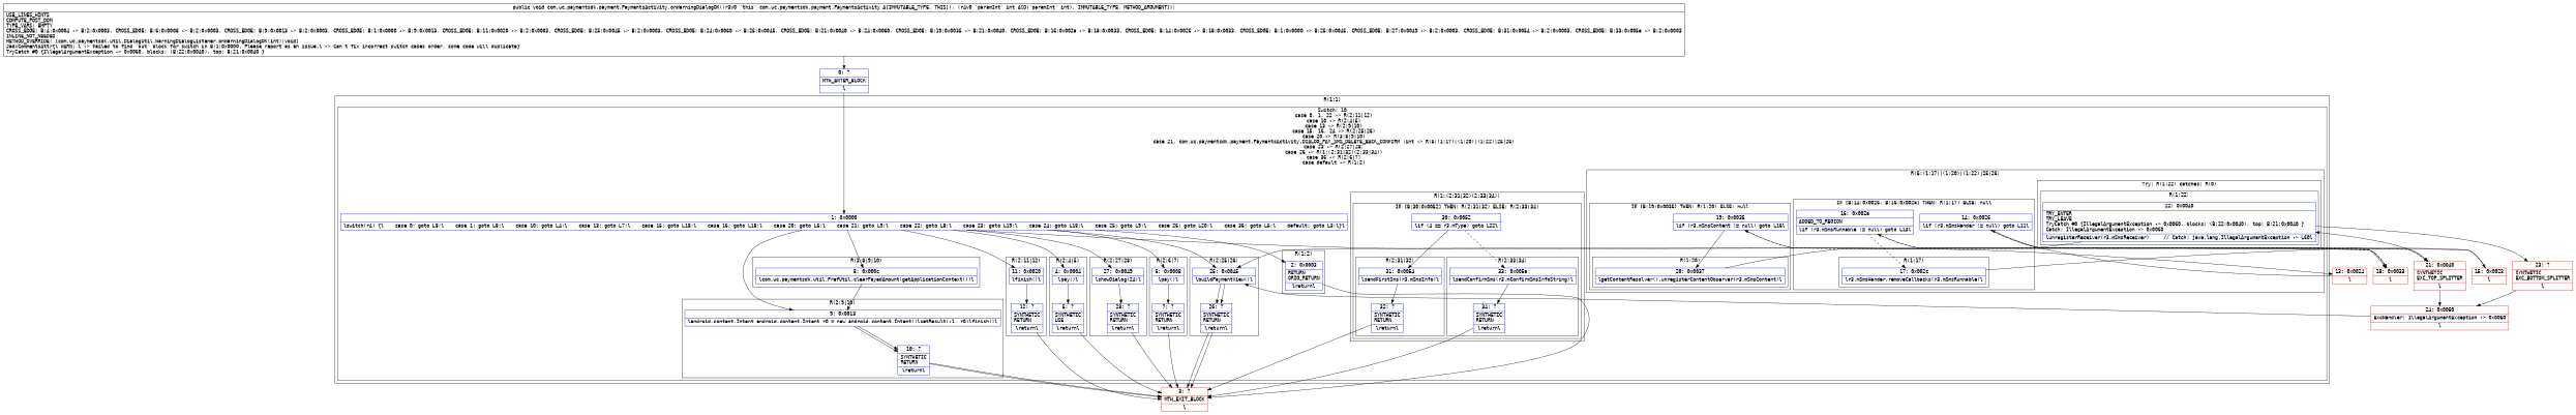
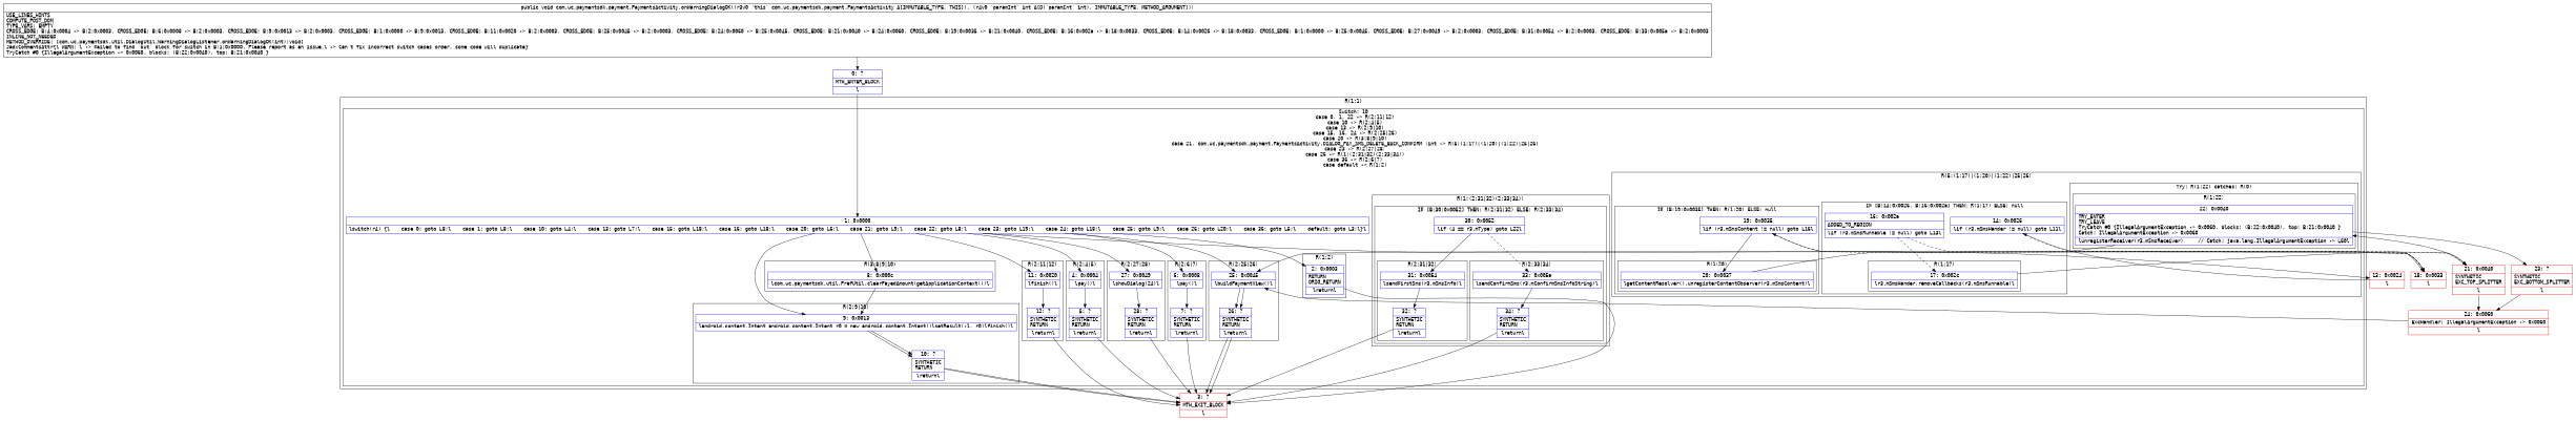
  digraph {
    fontname="DejaVu Sans Mono"
    node [color=blue fontname="DejaVu Sans Mono" shape=record]
    edge [fontname="DejaVu Sans Mono"]
    n1 [label="{11\:\ 0x0020|lfinish()l}"]
    n2 [label="{12\:\ ?|SYNTHETIC\lRETURN\l|lreturnl}"]
    n3 [label="{4\:\ 0x0004|lpay()l}"]
-   n4 [label="{5\:\ ?|SYNTHETIC\lUSE\l|lreturnl}"]
+   n4 [label="{5\:\ ?|SYNTHETIC\lRETURN\l|lreturnl}"]
    n5 [label="{9\:\ 0x0013|landroid.content.Intent android.content.Intent r0 = new android.content.Intent()lsetResult(\-1, r0)lfinish()l}"]
    n6 [label="{10\:\ ?|SYNTHETIC\lRETURN\l|lreturnl}"]
    n7 [label="{25\:\ 0x0045|lbuildPaymentView()l}"]
    n8 [label="{26\:\ ?|SYNTHETIC\lRETURN\l|lreturnl}"]
    n9 [label="{27\:\ 0x0049|lshowDialog(24)l}"]
    n10 [label="{28\:\ ?|SYNTHETIC\lRETURN\l|lreturnl}"]
    n11 [label="{8\:\ 0x000c|lcom.uc.paymentsdk.util.PrefUtil.clearPayedAmount(getApplicationContext())l}"]
    n12 [label="{17\:\ 0x002c|lr3.mSmsHander.removeCallbacks(r3.mSmsRunnable)l}"]
    n13 [label="{14\:\ 0x0026|lif (r3.mSmsHander != null) goto L11l}"]
    n14 [label="{16\:\ 0x002a|ADDED_TO_REGION\l|lif (r3.mSmsRunnable != null) goto L13l}"]
    n15 [label="{20\:\ 0x0037|lgetContentResolver().unregisterContentObserver(r3.mSmsContent)l}"]
    n16 [label="{19\:\ 0x0035|lif (r3.mSmsContent != null) goto L16l}"]
    n17 [label="{22\:\ 0x0040|TRY_ENTER\lTRY_LEAVE\lTryCatch #0 \{IllegalArgumentException \-\> 0x0060, blocks: (B:22:0x0040), top: B:21:0x0040 \}\lCatch: IllegalArgumentException \-\> 0x0060\l|lunregisterReceiver(r3.mSmsReceiver)     \/\/ Catch: java.lang.IllegalArgumentException \-\> L60l}"]
    n18 [label="{31\:\ 0x0054|lsendFirstSms(r3.mSmsInfo)l}"]
    n19 [label="{32\:\ ?|SYNTHETIC\lRETURN\l|lreturnl}"]
    n20 [label="{33\:\ 0x005a|lsendConfirmSms(r3.mConfirmSmsInfoString)l}"]
    n21 [label="{34\:\ ?|SYNTHETIC\lRETURN\l|lreturnl}"]
    n22 [label="{30\:\ 0x0052|lif (4 == r3.mType) goto L22l}"]
    n23 [label="{6\:\ 0x0008|lpay()l}"]
    n24 [label="{7\:\ ?|SYNTHETIC\lRETURN\l|lreturnl}"]
    n25 [label="{2\:\ 0x0003|RETURN\lORIG_RETURN\l|lreturnl}"]
    n26 [label="{1\:\ 0x0000|lswitch(r4) \{l    case 0: goto L8;l    case 1: goto L8;l    case 10: goto L4;l    case 13: goto L7;l    case 15: goto L18;l    case 16: goto L18;l    case 20: goto L6;l    case 21: goto L9;l    case 22: goto L8;l    case 23: goto L19;l    case 24: goto L18;l    case 25: goto L9;l    case 26: goto L20;l    case 36: goto L5;l    default: goto L3;l\}l}"]
    n27 [color=red label="{3\:\ ?|MTH_EXIT_BLOCK\l|l}"]
    n28 [color=red label="{18\:\ 0x0033|l}"]
-   n29 [color=red label="{15\:\ 0x0028|l}"]
    n30 [color=red label="{21\:\ 0x0040|SYNTHETIC\lEXC_TOP_SPLITTER\l|l}"]
    n31 [color=red label="{23\:\ ?|SYNTHETIC\lEXC_BOTTOM_SPLITTER\l|l}"]
    n32 [color=red label="{13\:\ 0x0024|l}"]
    n33 [color=red label="{24\:\ 0x0060|ExcHandler: IllegalArgumentException \-\> 0x0060\l|l}"]
    n34 [label="{0\:\ ?|MTH_ENTER_BLOCK\l|l}"]
    n35 [label="{public void com.uc.paymentsdk.payment.PaymentsActivity.onWarningDialogOK((r3v0 'this' com.uc.paymentsdk.payment.PaymentsActivity A[IMMUTABLE_TYPE, THIS]), (r4v0 'paramInt' int A[D('paramInt' int), IMMUTABLE_TYPE, METHOD_ARGUMENT]))  | USE_LINES_HINTS\lCOMPUTE_POST_DOM\lTYPE_VARS: EMPTY\lCROSS_EDGE: B:4:0x0004 \-\> B:2:0x0003, CROSS_EDGE: B:6:0x0008 \-\> B:2:0x0003, CROSS_EDGE: B:9:0x0013 \-\> B:2:0x0003, CROSS_EDGE: B:1:0x0000 \-\> B:9:0x0013, CROSS_EDGE: B:11:0x0020 \-\> B:2:0x0003, CROSS_EDGE: B:25:0x0045 \-\> B:2:0x0003, CROSS_EDGE: B:24:0x0060 \-\> B:25:0x0045, CROSS_EDGE: B:21:0x0040 \-\> B:24:0x0060, CROSS_EDGE: B:19:0x0035 \-\> B:21:0x0040, CROSS_EDGE: B:16:0x002a \-\> B:18:0x0033, CROSS_EDGE: B:14:0x0026 \-\> B:18:0x0033, CROSS_EDGE: B:1:0x0000 \-\> B:25:0x0045, CROSS_EDGE: B:27:0x0049 \-\> B:2:0x0003, CROSS_EDGE: B:31:0x0054 \-\> B:2:0x0003, CROSS_EDGE: B:33:0x005a \-\> B:2:0x0003\lINLINE_NOT_NEEDED\lMETHOD_OVERRIDE: [com.uc.paymentsdk.util.DialogUtil.WarningDialogListener.onWarningDialogOK(int):void]\lJadxCommentsAttr\{l WARN: l \-\> Failed to find 'out' block for switch in B:1:0x0000. Please report as an issue.l \-\> Can't fix incorrect switch cases order, some code will duplicate\}\lTryCatch #0 \{IllegalArgumentException \-\> 0x0060, blocks: (B:22:0x0040), top: B:21:0x0040 \}\l}" color=""]
    subgraph cluster_1 {
      label="R(1:1)"
      subgraph cluster_2 {
        label="Switch: 10\n case 0, 1, 22 -> R(2:11|12)\n case 10 -> R(2:4|5)\n case 13 -> R(2:9|10)\n case 15, 16, 24 -> R(2:25|26)\n case 20 -> R(3:8|9|10)\n case 21, com.uc.paymentsdk.payment.PaymentsActivity.DIALOG_PAY_SMS_DELETE_BACK_CONFIRM :int -> R(5:(1:17)|(1:20)|(1:22)|25|26)\n case 23 -> R(2:27|28)\n case 26 -> R(1:(2:31|32)(2:33|34))\n case 36 -> R(2:6|7)\n case default -> R(1:2)"
        n26
        subgraph cluster_3 {
          label="R(2:11|12)"
          n1
          n2
        }
        subgraph cluster_4 {
          label="R(2:4|5)"
          n3
          n4
        }
        subgraph cluster_5 {
          label="R(2:9|10)"
          n5
          n6
        }
        subgraph cluster_6 {
          label="R(2:25|26)"
          n7
          n8
        }
        subgraph cluster_7 {
          label="R(2:27|28)"
          n9
          n10
        }
        subgraph cluster_8 {
          label="R(3:8|9|10)"
          n11
        }
        subgraph cluster_9 {
          label="R(5:(1:17)|(1:20)|(1:22)|25|26)"
          subgraph cluster_10 {
            label="IF [B:14:0x0026, B:16:0x002a] THEN: R(1:17) ELSE: null"
            n13
            n14
            subgraph cluster_11 {
              label="R(1:17)"
              n12
            }
          }
          subgraph cluster_12 {
            label="IF [B:19:0x0035] THEN: R(1:20) ELSE: null"
            n16
            subgraph cluster_13 {
              label="R(1:20)"
              n15
            }
          }
          subgraph cluster_14 {
            label="Try: R(1:22) catches: R(0)"
            subgraph cluster_15 {
              label="R(1:22)"
              n17
            }
            subgraph cluster_16 {
              label="R(0) | ExcHandler: IllegalArgumentException \-\> 0x0060\l"
            }
          }
        }
        subgraph cluster_17 {
          label="R(1:(2:31|32)(2:33|34))"
          subgraph cluster_18 {
            label="IF [B:30:0x0052] THEN: R(2:31|32) ELSE: R(2:33|34)"
            n22
            subgraph cluster_19 {
              label="R(2:31|32)"
              n18
              n19
            }
            subgraph cluster_20 {
              label="R(2:33|34)"
              n20
              n21
            }
          }
        }
        subgraph cluster_21 {
          label="R(2:6|7)"
          n23
          n24
        }
        subgraph cluster_22 {
          label="R(1:2)"
          n25
        }
      }
    }
    subgraph cluster_23 {
      label="R(0) | ExcHandler: IllegalArgumentException \-\> 0x0060\l"
    }
    n1 -> n2
    n2 -> n27
    n3 -> n4
    n4 -> n27
    n5 -> n6
    n5 -> n6
    n6 -> n27
    n6 -> n27
    n7 -> n8
    n7 -> n8
    n8 -> n27
    n8 -> n27
    n9 -> n10
    n10 -> n27
    n11 -> n5
    n12 -> n28
    n13 -> n28 [style=dashed]
-   n13 -> n29
    n14 -> n12 [style=dashed]
    n14 -> n28 [style=dashed]
    n15 -> n30
    n16 -> n15
    n16 -> n30 [style=dashed]
    n17 -> n7
    n17 -> n31
    n18 -> n19
    n19 -> n27
    n20 -> n21
    n21 -> n27
    n22 -> n18
    n22 -> n20 [style=dashed]
    n23 -> n24
    n24 -> n27
    n25 -> n27
    n26 -> n1
    n26 -> n3
    n26 -> n5
    n26 -> n7
    n26 -> n9
    n26 -> n11
    n26 -> n23
    n26 -> n25
    n26 -> n32
    n28 -> n16
-   n29 -> n14
    n30 -> n17
    n30 -> n33
    n31 -> n33
    n32 -> n13
    n33 -> n7
    n34 -> n26
    n35 -> n34
  }
